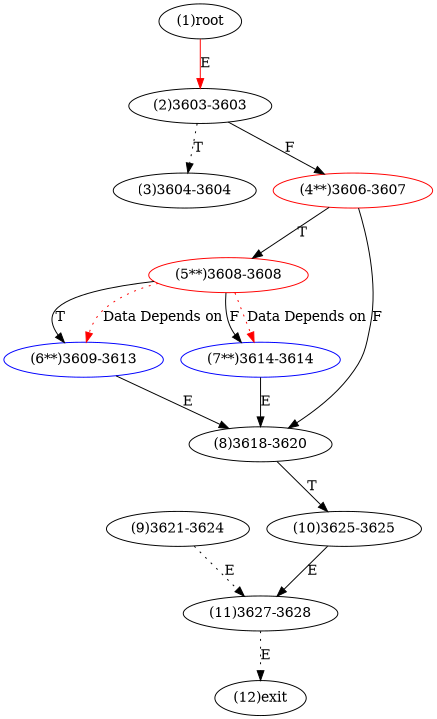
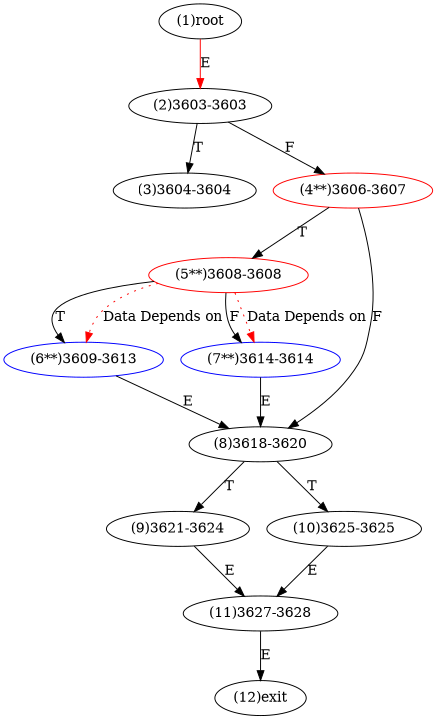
  digraph {
    n1 [label="(1)root"]
    n2 [label="(2)3603-3603"]
    n3 [label="(3)3604-3604"]
    n4 [color=red label="(4**)3606-3607"]
    n5 [color=red label="(5**)3608-3608"]
    n6 [label="(8)3618-3620"]
    n7 [label="(12)exit"]
    n8 [color=blue label="(6**)3609-3613"]
    n9 [color=blue label="(7**)3614-3614"]
    n10 [label="(9)3621-3624"]
    n11 [label="(10)3625-3625"]
    n12 [label="(11)3627-3628"]
    n1 -> n2 [color=red label=E]
-   n2 -> n3 [label=T style=dotted]
+   n2 -> n3 [label=T]
    n2 -> n4 [label=F]
    n4 -> n5 [label=T]
    n4 -> n6 [label=F]
    n5 -> n8 [label=T]
    n5 -> n8 [color=red label="Data Depends on" style=dotted]
    n5 -> n9 [label=F]
    n5 -> n9 [color=red label="Data Depends on" style=dotted]
+   n6 -> n10 [label=T]
    n6 -> n11 [label=T]
    n8 -> n6 [label=E]
    n9 -> n6 [label=E]
-   n10 -> n12 [label=E style=dotted]
+   n10 -> n12 [label=E]
    n11 -> n12 [label=E]
-   n12 -> n7 [label=E style=dotted]
+   n12 -> n7 [label=E]
  }
